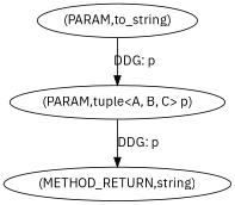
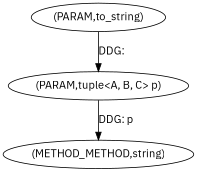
  digraph {
    fontname="IBM Plex Sans"
    node [fontname="IBM Plex Sans"]
    edge [fontname="IBM Plex Sans"]
    n1 [label="(PARAM,to_string)"]
    n2 [label="(PARAM,tuple<A, B, C> p)"]
-   n3 [label="(METHOD_RETURN,string)"]
-   n1 -> n2 [label="DDG: p"]
+   n3 [label="(METHOD_METHOD,string)"]
+   n1 -> n2 [label="DDG: "]
    n2 -> n3 [label="DDG: p"]
  }
